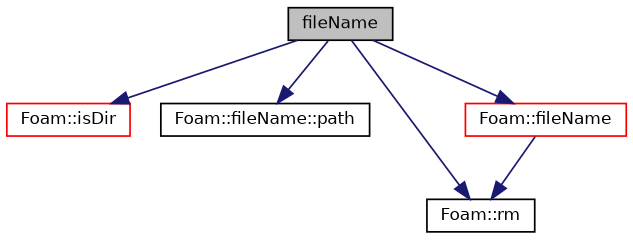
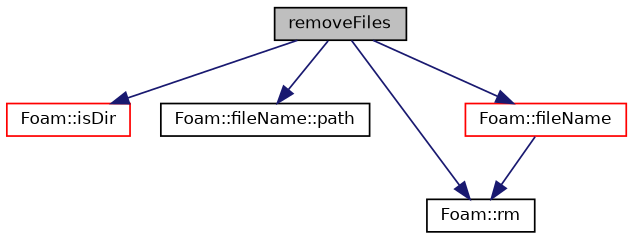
  digraph {
    rankdir=TB
    node [color=black fontname=Helvetica fontsize=10 shape=record]
    edge [color=midnightblue fontname=Helvetica fontsize=10 labelfontname=Helvetica labelfontsize=10 style=solid]
-   n1 [fillcolor=grey75 fontcolor=black height=0.2 label=fileName style=filled width=0.4]
+   n1 [fillcolor=grey75 fontcolor=black height=0.2 label=removeFiles style=filled width=0.4]
    n2 [color=red height=0.2 label="Foam::isDir" width=0.4]
    n3 [height=0.2 label="Foam::fileName::path" width=0.4]
    n4 [height=0.2 label="Foam::rm" width=0.4]
    n5 [color=red height=0.2 label="Foam::fileName" width=0.4]
    n1 -> n2
    n1 -> n3
    n1 -> n4
    n1 -> n5
    n5 -> n4
  }
